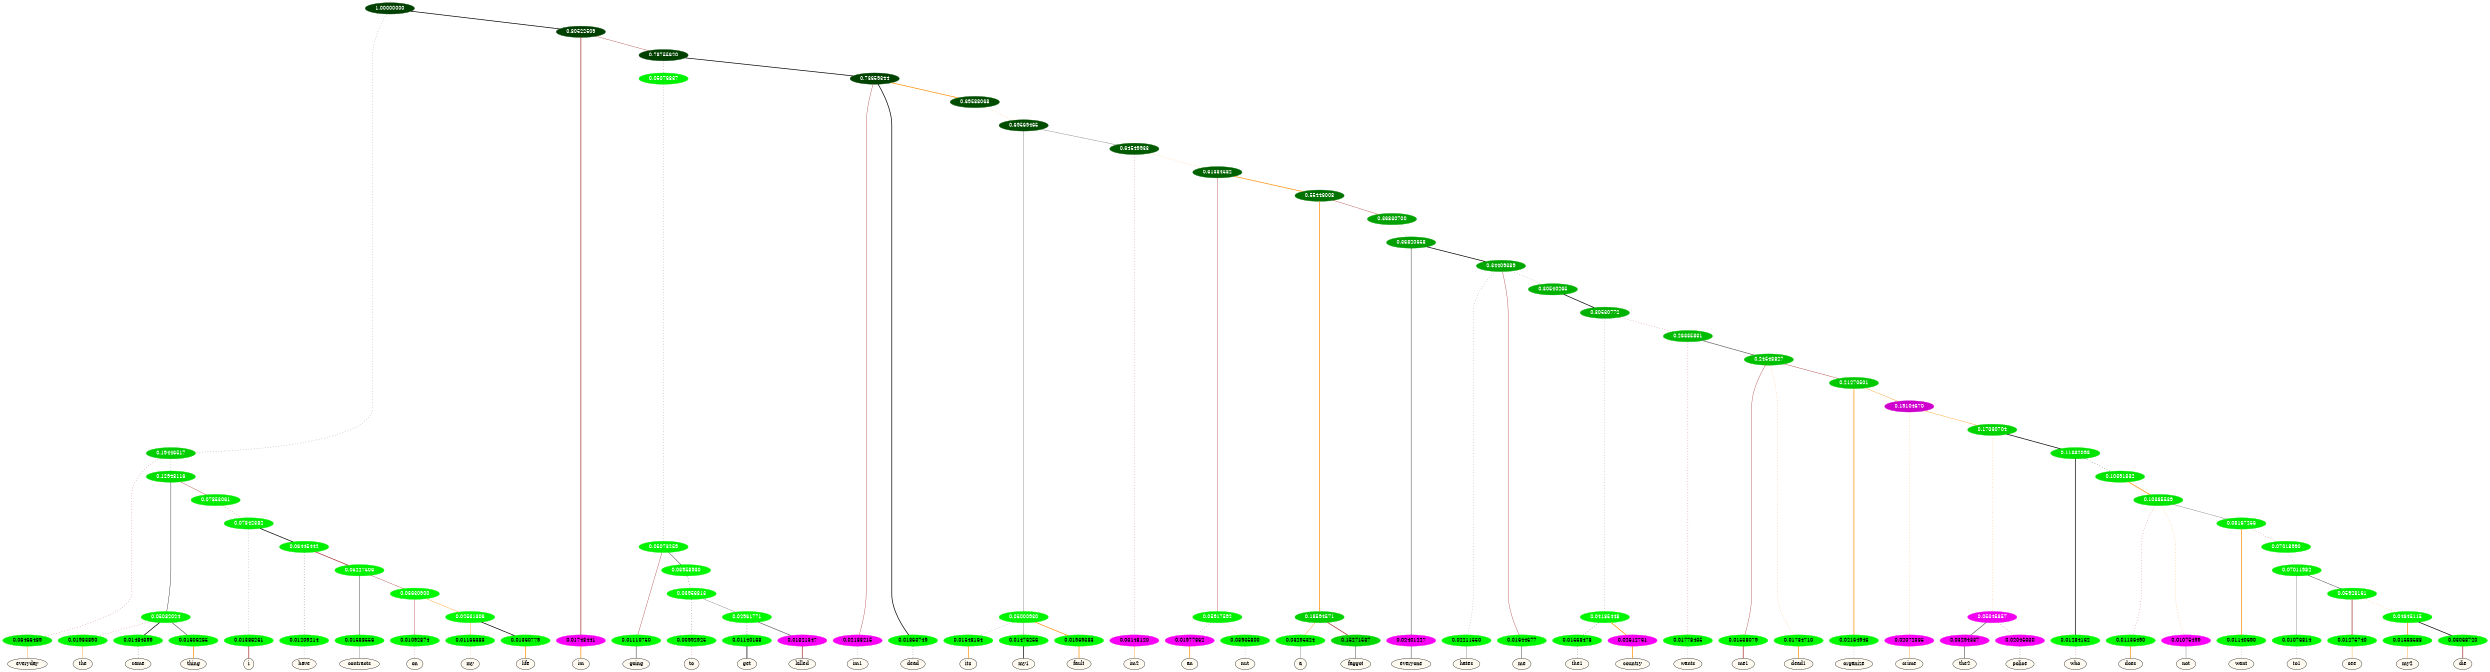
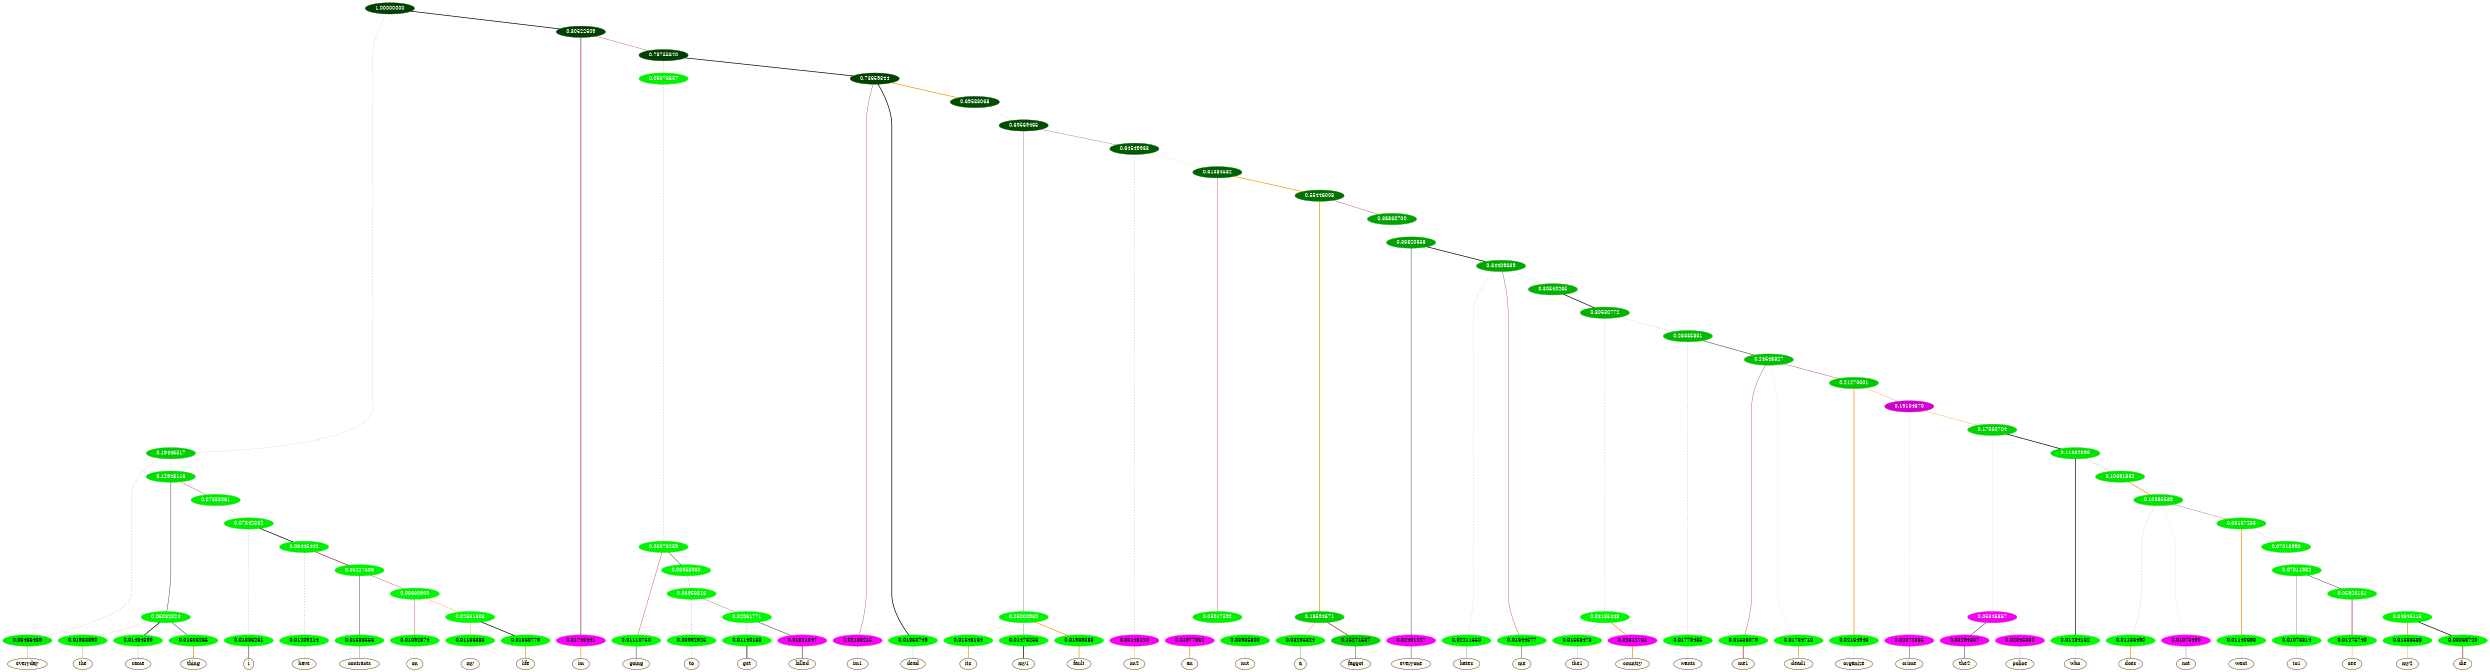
  graph {
    node [color=black format=png nodesep=0.001 ordering=out overlap_scaling=0.01 ranksep=0.001 style=filled fontcolor=grey99]
    edge [color=darkorange style=dotted]
    n1 [fillcolor=floralwhite height=0.15 label=everyday style="filled,solid" width=0.15 fontcolor=""]
    n2 [fillcolor=floralwhite height=0.15 label=the style="filled,solid" width=0.15 fontcolor=""]
    n3 [fillcolor=floralwhite height=0.15 label=same style="filled,solid" width=0.15 fontcolor=""]
    n4 [fillcolor=floralwhite height=0.15 label=thing style="filled,solid" width=0.15 fontcolor=""]
    n5 [fillcolor=floralwhite height=0.15 label=i style="filled,solid" width=0.15 fontcolor=""]
    n6 [fillcolor=floralwhite height=0.15 label=have style="filled,solid" width=0.15 fontcolor=""]
    n7 [fillcolor=floralwhite height=0.15 label=contracts style="filled,solid" width=0.15 fontcolor=""]
    n8 [fillcolor=floralwhite height=0.15 label=on style="filled,solid" width=0.15 fontcolor=""]
    n9 [fillcolor=floralwhite height=0.15 label=my style="filled,solid" width=0.15 fontcolor=""]
    n10 [fillcolor=floralwhite height=0.15 label=life style="filled,solid" width=0.15 fontcolor=""]
    n11 [fillcolor=floralwhite height=0.15 label=im style="filled,solid" width=0.15 fontcolor=""]
    n12 [fillcolor=floralwhite height=0.15 label=going style="filled,solid" width=0.15 fontcolor=""]
    n13 [fillcolor=floralwhite height=0.15 label=to style="filled,solid" width=0.15 fontcolor=""]
    n14 [fillcolor=floralwhite height=0.15 label=get style="filled,solid" width=0.15 fontcolor=""]
    n15 [fillcolor=floralwhite height=0.15 label=killed style="filled,solid" width=0.15 fontcolor=""]
    n16 [fillcolor=floralwhite height=0.15 label=im1 style="filled,solid" width=0.15 fontcolor=""]
    n17 [fillcolor=floralwhite height=0.15 label=dead style="filled,solid" width=0.15 fontcolor=""]
    n18 [fillcolor=floralwhite height=0.15 label=its style="filled,solid" width=0.15 fontcolor=""]
    n19 [fillcolor=floralwhite height=0.15 label=my1 style="filled,solid" width=0.15 fontcolor=""]
    n20 [fillcolor=floralwhite height=0.15 label=fault style="filled,solid" width=0.15 fontcolor=""]
    n21 [fillcolor=floralwhite height=0.15 label=im2 style="filled,solid" width=0.15 fontcolor=""]
    n22 [fillcolor=floralwhite height=0.15 label=an style="filled,solid" width=0.15 fontcolor=""]
    n23 [fillcolor=floralwhite height=0.15 label=nut style="filled,solid" width=0.15 fontcolor=""]
    n24 [fillcolor=floralwhite height=0.15 label=a style="filled,solid" width=0.15 fontcolor=""]
    n25 [fillcolor=floralwhite height=0.15 label=faggot style="filled,solid" width=0.15 fontcolor=""]
    n26 [fillcolor=floralwhite height=0.15 label=everyone style="filled,solid" width=0.15 fontcolor=""]
    n27 [fillcolor=floralwhite height=0.15 label=hates style="filled,solid" width=0.15 fontcolor=""]
    n28 [fillcolor=floralwhite height=0.15 label=me style="filled,solid" width=0.15 fontcolor=""]
    n29 [fillcolor=floralwhite height=0.15 label=the1 style="filled,solid" width=0.15 fontcolor=""]
    n30 [fillcolor=floralwhite height=0.15 label=country style="filled,solid" width=0.15 fontcolor=""]
    n31 [fillcolor=floralwhite height=0.15 label=wants style="filled,solid" width=0.15 fontcolor=""]
    n32 [fillcolor=floralwhite height=0.15 label=me1 style="filled,solid" width=0.15 fontcolor=""]
    n33 [fillcolor=floralwhite height=0.15 label=dead1 style="filled,solid" width=0.15 fontcolor=""]
    n34 [fillcolor=floralwhite height=0.15 label=organize style="filled,solid" width=0.15 fontcolor=""]
    n35 [fillcolor=floralwhite height=0.15 label=crime style="filled,solid" width=0.15 fontcolor=""]
    n36 [fillcolor=floralwhite height=0.15 label=the2 style="filled,solid" width=0.15 fontcolor=""]
    n37 [fillcolor=floralwhite height=0.15 label=police style="filled,solid" width=0.15 fontcolor=""]
    n38 [fillcolor=floralwhite height=0.15 label=who style="filled,solid" width=0.15 fontcolor=""]
    n39 [fillcolor=floralwhite height=0.15 label=does style="filled,solid" width=0.15 fontcolor=""]
    n40 [fillcolor=floralwhite height=0.15 label=not style="filled,solid" width=0.15 fontcolor=""]
    n41 [fillcolor=floralwhite height=0.15 label=want style="filled,solid" width=0.15 fontcolor=""]
    n42 [fillcolor=floralwhite height=0.15 label=to1 style="filled,solid" width=0.15 fontcolor=""]
    n43 [fillcolor=floralwhite height=0.15 label=see style="filled,solid" width=0.15 fontcolor=""]
    n44 [fillcolor=floralwhite height=0.15 label=my2 style="filled,solid" width=0.15 fontcolor=""]
    n45 [fillcolor=floralwhite height=0.15 label=die style="filled,solid" width=0.15 fontcolor=""]
    n46 [color="0.334 1.000 0.935" fontcolor=black height=0.15 label=0.06466489 width=0.15]
    n47 [color="0.334 1.000 0.980" fontcolor=black height=0.15 label=0.01983890 width=0.15]
    n48 [color="0.334 1.000 0.985" fontcolor=black height=0.15 label=0.01484399 width=0.15]
    n49 [color="0.334 1.000 0.984" fontcolor=black height=0.15 label=0.01606265 width=0.15]
    n50 [color="0.334 1.000 0.986" fontcolor=black height=0.15 label=0.01386261 width=0.15]
    n51 [color="0.334 1.000 0.988" fontcolor=black height=0.15 label=0.01209214 width=0.15]
    n52 [color="0.334 1.000 0.984" fontcolor=black height=0.15 label=0.01588556 width=0.15]
    n53 [color="0.334 1.000 0.989" fontcolor=black height=0.15 label=0.01092874 width=0.15]
    n54 [color="0.334 1.000 0.988" fontcolor=black height=0.15 label=0.01166383 width=0.15]
    n55 [color="0.334 1.000 0.986" fontcolor=black height=0.15 label=0.01360779 width=0.15]
    n56 [color="0.835 1.000 0.983" fontcolor=black height=0.15 label=0.01748441 width=0.15]
    n57 [color="0.334 1.000 0.989" fontcolor=black height=0.15 label=0.01110750 width=0.15]
    n58 [color="0.334 1.000 0.990" fontcolor=black height=0.15 label=0.00992925 width=0.15]
    n59 [color="0.334 1.000 0.989" fontcolor=black height=0.15 label=0.01140168 width=0.15]
    n60 [color="0.835 1.000 0.982" fontcolor=black height=0.15 label=0.01821347 width=0.15]
    n61 [color="0.835 1.000 0.978" fontcolor=black height=0.15 label=0.02188215 width=0.15]
    n62 [color="0.334 1.000 0.981" fontcolor=black height=0.15 label=0.01863749 width=0.15]
    n63 [color="0.334 1.000 0.985" fontcolor=black height=0.15 label=0.01548164 width=0.15]
    n64 [color="0.334 1.000 0.985" fontcolor=black height=0.15 label=0.01476256 width=0.15]
    n65 [color="0.334 1.000 0.980" fontcolor=black height=0.15 label=0.01969383 width=0.15]
    n66 [color="0.835 1.000 0.969" fontcolor=black height=0.15 label=0.03148120 width=0.15]
    n67 [color="0.835 1.000 0.980" fontcolor=black height=0.15 label=0.01977862 width=0.15]
    n68 [color="0.334 1.000 0.961" fontcolor=black height=0.15 label=0.03935800 width=0.15]
    n69 [color="0.334 1.000 0.967" fontcolor=black height=0.15 label=0.03295324 width=0.15]
    n70 [color="0.334 1.000 0.847" fontcolor=black height=0.15 label=0.15271537 width=0.15]
    n71 [color="0.835 1.000 0.976" fontcolor=black height=0.15 label=0.02401227 width=0.15]
    n72 [color="0.334 1.000 0.978" fontcolor=black height=0.15 label=0.02211550 width=0.15]
    n73 [color="0.334 1.000 0.984" fontcolor=black height=0.15 label=0.01644677 width=0.15]
    n74 [color="0.334 1.000 0.984" fontcolor=black height=0.15 label=0.01568478 width=0.15]
    n75 [color="0.835 1.000 0.974" fontcolor=black height=0.15 label=0.02612761 width=0.15]
    n76 [color="0.334 1.000 0.982" fontcolor=black height=0.15 label=0.01778435 width=0.15]
    n77 [color="0.334 1.000 0.985" fontcolor=black height=0.15 label=0.01538079 width=0.15]
    n78 [color="0.334 1.000 0.983" fontcolor=black height=0.15 label=0.01734710 width=0.15]
    n79 [color="0.334 1.000 0.978" fontcolor=black height=0.15 label=0.02164946 width=0.15]
    n80 [color="0.835 1.000 0.979" fontcolor=black height=0.15 label=0.02072385 width=0.15]
    n81 [color="0.835 1.000 0.967" fontcolor=black height=0.15 label=0.03294337 width=0.15]
    n82 [color="0.835 1.000 0.980" fontcolor=black height=0.15 label=0.02045330 width=0.15]
    n83 [color="0.334 1.000 0.987" fontcolor=black height=0.15 label=0.01284162 width=0.15]
    n84 [color="0.334 1.000 0.989" fontcolor=black height=0.15 label=0.01136490 width=0.15]
    n85 [color="0.835 1.000 0.989" fontcolor=black height=0.15 label=0.01075499 width=0.15]
    n86 [color="0.334 1.000 0.989" fontcolor=black height=0.15 label=0.01140690 width=0.15]
    n87 [color="0.334 1.000 0.989" fontcolor=black height=0.15 label=0.01076814 width=0.15]
    n88 [color="0.334 1.000 0.987" fontcolor=black height=0.15 label=0.01275740 width=0.15]
    n89 [color="0.334 1.000 0.984" fontcolor=black height=0.15 label=0.01568588 width=0.15]
    n90 [color="0.334 1.000 0.969" fontcolor=black height=0.15 label=0.03068720 width=0.15]
    n91 [color="0.334 1.000 0.250" height=0.15 label=1.00000000 width=0.15]
    n92 [color="0.334 1.000 0.806" height=0.15 label=0.19446517 width=0.15]
    n93 [color="0.334 1.000 0.250" height=0.15 label=0.80522509 width=0.15]
    n94 [color="0.334 1.000 0.871" height=0.15 label=0.12948116 width=0.15]
    n95 [color="0.334 1.000 0.250" height=0.15 label=0.78755620 width=0.15]
    n96 [color="0.334 1.000 0.949" height=0.15 label=0.05082024 width=0.15]
    n97 [color="0.334 1.000 0.921" height=0.15 label=0.07853061 width=0.15]
    n98 [color="0.334 1.000 0.949" height=0.15 label=0.05076837 width=0.15]
    n99 [color="0.334 1.000 0.263" height=0.15 label=0.73659344 width=0.15]
    n100 [color="0.334 1.000 0.922" height=0.15 label=0.07842382 width=0.15]
    n101 [color="0.334 1.000 0.949" height=0.15 label=0.05073259 width=0.15]
    n102 [color="0.334 1.000 0.304" height=0.15 label=0.69588068 width=0.15]
    n103 [color="0.334 1.000 0.936" height=0.15 label=0.06445442 width=0.15]
    n104 [color="0.334 1.000 0.960" height=0.15 label=0.03958930 width=0.15]
    n105 [color="0.334 1.000 0.304" height=0.15 label=0.69569465 width=0.15]
    n106 [color="0.334 1.000 0.948" height=0.15 label=0.05227506 width=0.15]
    n107 [color="0.334 1.000 0.960" height=0.15 label=0.03956813 width=0.15]
    n108 [color="0.334 1.000 0.950" height=0.15 label=0.05000930 width=0.15]
    n109 [color="0.334 1.000 0.355" height=0.15 label=0.64549933 width=0.15]
    n110 [color="0.334 1.000 0.964" height=0.15 label=0.03630900 width=0.15]
    n111 [color="0.334 1.000 0.970" height=0.15 label=0.02961771 width=0.15]
    n112 [color="0.334 1.000 0.386" height=0.15 label=0.61384582 width=0.15]
    n113 [color="0.334 1.000 0.975" height=0.15 label=0.02531306 width=0.15]
    n114 [color="0.334 1.000 0.941" height=0.15 label=0.05917592 width=0.15]
    n115 [color="0.334 1.000 0.446" height=0.15 label=0.55446008 width=0.15]
    n116 [color="0.334 1.000 0.814" height=0.15 label=0.18594571 width=0.15]
    n117 [color="0.334 1.000 0.632" height=0.15 label=0.36830700 width=0.15]
    n118 [color="0.334 1.000 0.632" height=0.15 label=0.36820658 width=0.15]
    n119 [color="0.334 1.000 0.656" height=0.15 label=0.34409389 width=0.15]
    n120 [color="0.334 1.000 0.695" height=0.15 label=0.30540265 width=0.15]
    n121 [color="0.334 1.000 0.695" height=0.15 label=0.30530772 width=0.15]
    n122 [color="0.334 1.000 0.958" height=0.15 label=0.04185448 width=0.15]
    n123 [color="0.334 1.000 0.737" height=0.15 label=0.26335831 width=0.15]
    n124 [color="0.334 1.000 0.755" height=0.15 label=0.24548827 width=0.15]
    n125 [color="0.334 1.000 0.787" height=0.15 label=0.21270501 width=0.15]
    n126 [color="0.835 1.000 0.809" height=0.15 label=0.19104670 width=0.15]
    n127 [color="0.334 1.000 0.830" height=0.15 label=0.17030704 width=0.15]
    n128 [color="0.835 1.000 0.947" height=0.15 label=0.05345857 width=0.15]
    n129 [color="0.334 1.000 0.883" height=0.15 label=0.11682098 width=0.15]
    n130 [color="0.334 1.000 0.896" height=0.15 label=0.10391832 width=0.15]
    n131 [color="0.334 1.000 0.896" height=0.15 label=0.10385539 width=0.15]
    n132 [color="0.334 1.000 0.918" height=0.15 label=0.08167256 width=0.15]
    n133 [color="0.334 1.000 0.930" height=0.15 label=0.07018990 width=0.15]
    n134 [color="0.334 1.000 0.930" height=0.15 label=0.07011982 width=0.15]
    n135 [color="0.334 1.000 0.941" height=0.15 label=0.05928161 width=0.15]
    n136 [color="0.334 1.000 0.954" height=0.15 label=0.04645115 width=0.15]
    subgraph sub_1 {
      rank=same
      n1
      n2
      n3
      n4
      n5
      n6
      n7
      n8
      n9
      n10
      n11
      n12
      n13
      n14
      n15
      n16
      n17
      n18
      n19
      n20
      n21
      n22
      n23
      n24
      n25
      n26
      n27
      n28
      n29
      n30
      n31
      n32
      n33
      n34
      n35
      n36
      n37
      n38
      n39
      n40
      n41
      n42
      n43
      n44
      n45
    }
    subgraph sub_2 {
      rank=same
      n46
      n47
      n48
      n49
      n50
      n51
      n52
      n53
      n54
      n55
      n56
      n57
      n58
      n59
      n60
      n61
      n62
      n63
      n64
      n65
      n66
      n67
      n68
      n69
      n70
      n71
      n72
      n73
      n74
      n75
      n76
      n77
      n78
      n79
      n80
      n81
      n82
      n83
      n84
      n85
      n86
      n87
      n88
      n89
      n90
    }
    n46 -- n1 [style=solid]
    n47 -- n2 [style=solid]
    n48 -- n3 [color=black]
    n49 -- n4 [style=bold]
    n50 -- n5 [color=brown style=bold]
    n51 -- n6 [color=gray40]
    n52 -- n7 [color=gray40 style=solid]
    n53 -- n8 [color=brown]
    n54 -- n9
    n55 -- n10 [style=bold]
    n56 -- n11 [style=bold]
    n57 -- n12 [color=gray40 style=bold]
    n58 -- n13 [color=brown]
    n59 -- n14 [color=black style=bold]
    n60 -- n15 [color=brown style=bold]
    n61 -- n16 [color=gray40]
    n62 -- n17 [color=black]
    n63 -- n18 [style=bold]
    n64 -- n19 [color=black style=bold]
    n65 -- n20 [style=bold]
    n66 -- n21 [style=solid]
    n67 -- n22 [style=bold]
    n68 -- n23 [color=gray40]
    n69 -- n24 [color=gray40 style=solid]
    n70 -- n25 [color=black style=solid]
    n71 -- n26 [color=black style=solid]
    n72 -- n27 [color=gray40 style=solid]
    n73 -- n28 [color=black style=solid]
    n74 -- n29 [color=black]
    n75 -- n30 [style=bold]
    n76 -- n31 [color=gray40]
    n77 -- n32 [color=brown style=bold]
    n78 -- n33 [style=bold]
    n79 -- n34 [color=gray40]
-   n80 -- n35 [style=solid]
+   n80 -- n35 [color=black style=solid]
    n81 -- n36 [color=gray40 style=bold]
    n82 -- n37 [color=black]
    n83 -- n38 [color=brown]
    n84 -- n39 [style=bold]
    n85 -- n40 [color=gray40 style=solid]
    n86 -- n41 [color=gray40]
    n87 -- n42 [color=gray40]
    n88 -- n43 [style=solid]
    n89 -- n44 [style=solid]
    n90 -- n45 [color=brown style=bold]
    n91 -- n92 [color=gray40]
    n91 -- n93 [color=black style=bold]
    n92 -- n46 [color=brown]
    n92 -- n94 [color=gray40]
    n93 -- n56 [color=brown style=bold]
    n93 -- n95 [color=brown style=solid]
    n94 -- n96 [color=black style=solid]
    n94 -- n97 [color=brown style=solid]
    n95 -- n98 [color=brown]
    n95 -- n99 [color=black style=bold]
    n96 -- n47 [color=brown]
    n96 -- n48 [color=black style=bold]
    n96 -- n49 [color=gray40 style=bold]
    n97 -- n100 [color=brown]
    n98 -- n101 [color=gray40]
    n99 -- n61 [color=brown style=solid]
    n99 -- n62 [color=black style=bold]
    n99 -- n102 [style=bold]
    n100 -- n50 [color=gray40]
    n100 -- n103 [color=black style=bold]
    n101 -- n57 [color=brown style=solid]
    n101 -- n104 [color=black style=solid]
    n102 -- n105
    n103 -- n51 [color=black]
    n103 -- n106 [color=brown style=bold]
    n104 -- n107 [color=black]
    n105 -- n108 [color=gray40 style=solid]
    n105 -- n109 [color=gray40 style=solid]
    n106 -- n52 [color=black style=solid]
    n106 -- n110 [color=brown style=solid]
    n107 -- n58 [color=black]
    n107 -- n111 [color=gray40 style=solid]
    n108 -- n63 [color=gray40]
    n108 -- n64 [color=gray40 style=solid]
    n108 -- n65 [style=bold]
    n109 -- n66 [color=brown]
    n109 -- n112
    n110 -- n53 [color=brown style=solid]
    n110 -- n113 [style=solid]
    n111 -- n59 [color=black]
    n111 -- n60 [color=gray40 style=bold]
    n112 -- n114 [color=brown style=solid]
    n112 -- n115 [style=bold]
    n113 -- n54 [style=solid]
    n113 -- n55 [color=black style=bold]
    n114 -- n67 [color=gray40]
    n114 -- n68
    n115 -- n116 [style=bold]
    n115 -- n117 [color=brown style=solid]
    n116 -- n69 [style=solid]
    n116 -- n70 [color=brown style=bold]
    n117 -- n118 [color=gray40]
    n118 -- n71 [color=black style=solid]
    n118 -- n119 [color=black style=bold]
    n119 -- n72 [color=gray40]
    n119 -- n73 [color=brown style=solid]
    n119 -- n120 [color=gray40]
    n120 -- n121 [color=black style=bold]
    n121 -- n122 [color=gray40]
    n121 -- n123 [color=brown]
    n122 -- n74 [color=black]
    n122 -- n75 [style=bold]
    n123 -- n76 [color=brown]
    n123 -- n124 [color=gray40 style=bold]
    n124 -- n77 [color=brown style=solid]
    n124 -- n78
    n124 -- n125 [color=brown style=solid]
    n125 -- n79 [style=bold]
    n125 -- n126 [style=solid]
    n126 -- n80
    n126 -- n127 [style=solid]
    n127 -- n128
    n127 -- n129 [color=black style=bold]
    n128 -- n81 [color=gray40 style=bold]
    n128 -- n82 [color=brown]
    n129 -- n83 [color=black style=bold]
    n129 -- n130 [color=black]
    n130 -- n131 [style=bold]
    n131 -- n84 [color=brown]
    n131 -- n85
    n131 -- n132 [color=gray40 style=solid]
    n132 -- n86 [style=bold]
    n132 -- n133 [color=brown]
    n133 -- n134 [color=gray40]
    n134 -- n87 [color=gray40 style=solid]
    n134 -- n135 [color=black style=solid]
    n135 -- n88 [color=brown style=bold]
    n135 -- n136
    n136 -- n89 [style=bold]
    n136 -- n90 [color=black style=bold]
  }
